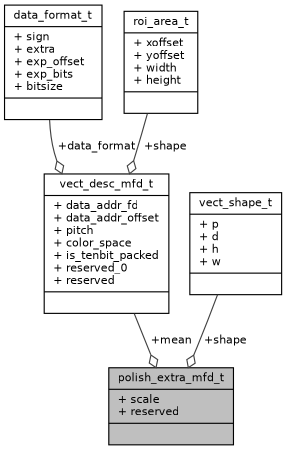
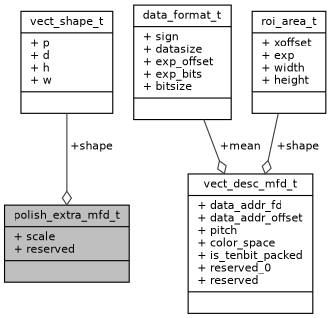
  digraph {
    node [color=black fontname=Helvetica fontsize=10 shape=record]
    edge [arrowhead=odiamond color=grey25 fontname=Helvetica fontsize=10 labelfontname=Helvetica labelfontsize=10 style=solid]
    n1 [fillcolor=grey75 fontcolor=black height=0.2 label="{polish_extra_mfd_t\n|+ scale\l+ reserved\l|}" style=filled width=0.4]
    n2 [height=0.2 label="{vect_desc_mfd_t\n|+ data_addr_fd\l+ data_addr_offset\l+ pitch\l+ color_space\l+ is_tenbit_packed\l+ reserved_0\l+ reserved\l|}" width=0.4]
    n3 [height=0.2 label="{vect_shape_t\n|+ p\l+ d\l+ h\l+ w\l|}" width=0.4]
-   n4 [height=0.2 label="{data_format_t\n|+ sign\l+ extra\l+ exp_offset\l+ exp_bits\l+ bitsize\l|}" width=0.4]
-   n5 [height=0.2 label="{roi_area_t\n|+ xoffset\l+ yoffset\l+ width\l+ height\l|}" width=0.4]
-   n2 -> n1 [label=" +mean"]
+   n4 [height=0.2 label="{data_format_t\n|+ sign\l+ datasize\l+ exp_offset\l+ exp_bits\l+ bitsize\l|}" width=0.4]
+   n5 [height=0.2 label="{roi_area_t\n|+ xoffset\l+ exp\l+ width\l+ height\l|}" width=0.4]
    n3 -> n1 [label=" +shape"]
-   n4 -> n2 [label=" +data_format"]
+   n4 -> n2 [label=" +mean"]
    n5 -> n2 [label=" +shape"]
  }
